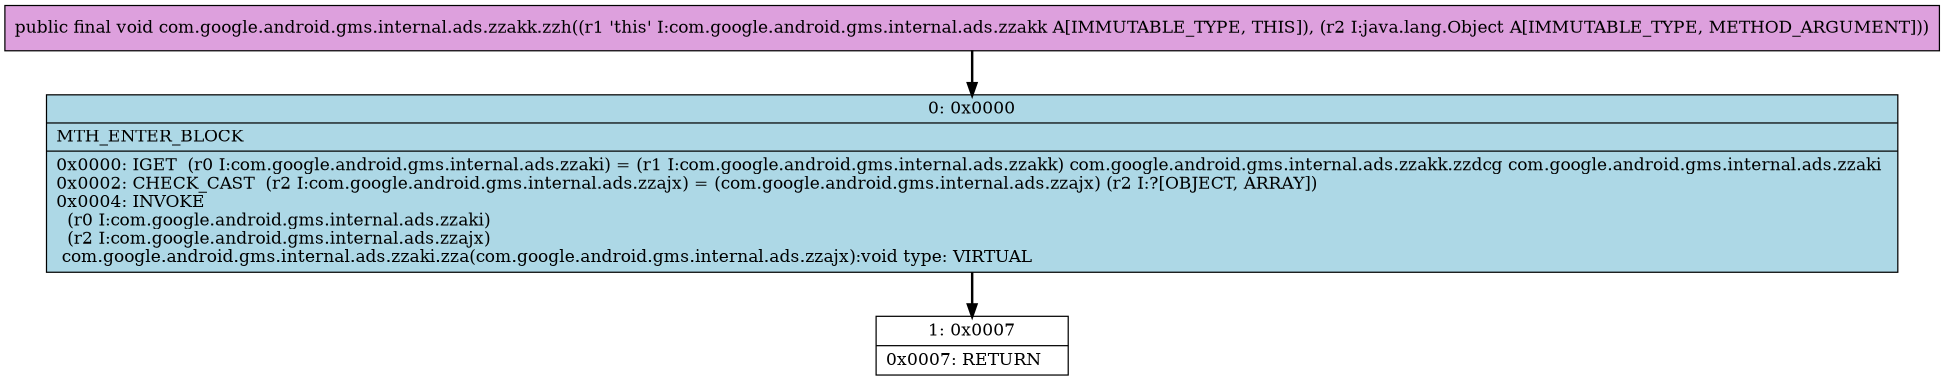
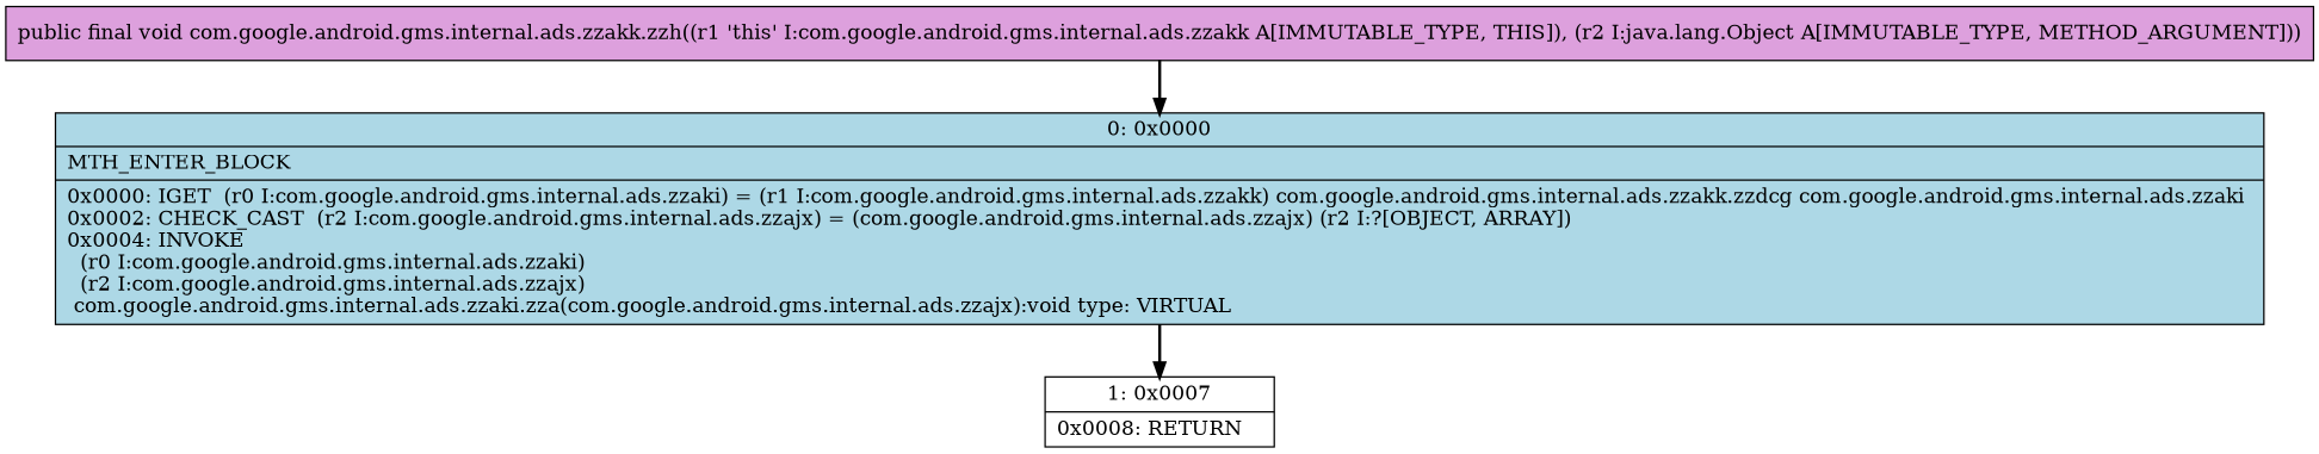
  digraph {
    node [shape=record style=filled]
    edge [style=bold]
    n1 [label="{0\:\ 0x0000|MTH_ENTER_BLOCK\l|0x0000: IGET  (r0 I:com.google.android.gms.internal.ads.zzaki) = (r1 I:com.google.android.gms.internal.ads.zzakk) com.google.android.gms.internal.ads.zzakk.zzdcg com.google.android.gms.internal.ads.zzaki \l0x0002: CHECK_CAST  (r2 I:com.google.android.gms.internal.ads.zzajx) = (com.google.android.gms.internal.ads.zzajx) (r2 I:?[OBJECT, ARRAY]) \l0x0004: INVOKE  \l  (r0 I:com.google.android.gms.internal.ads.zzaki)\l  (r2 I:com.google.android.gms.internal.ads.zzajx)\l com.google.android.gms.internal.ads.zzaki.zza(com.google.android.gms.internal.ads.zzajx):void type: VIRTUAL \l}" fillcolor=lightblue]
-   n2 [label="{1\:\ 0x0007|0x0007: RETURN   \l}" fillcolor=white]
+   n2 [label="{1\:\ 0x0007|0x0008: RETURN   \l}" fillcolor=white]
    n3 [label="{public final void com.google.android.gms.internal.ads.zzakk.zzh((r1 'this' I:com.google.android.gms.internal.ads.zzakk A[IMMUTABLE_TYPE, THIS]), (r2 I:java.lang.Object A[IMMUTABLE_TYPE, METHOD_ARGUMENT])) }" fillcolor=plum]
    n1 -> n2
    n3 -> n1
  }
